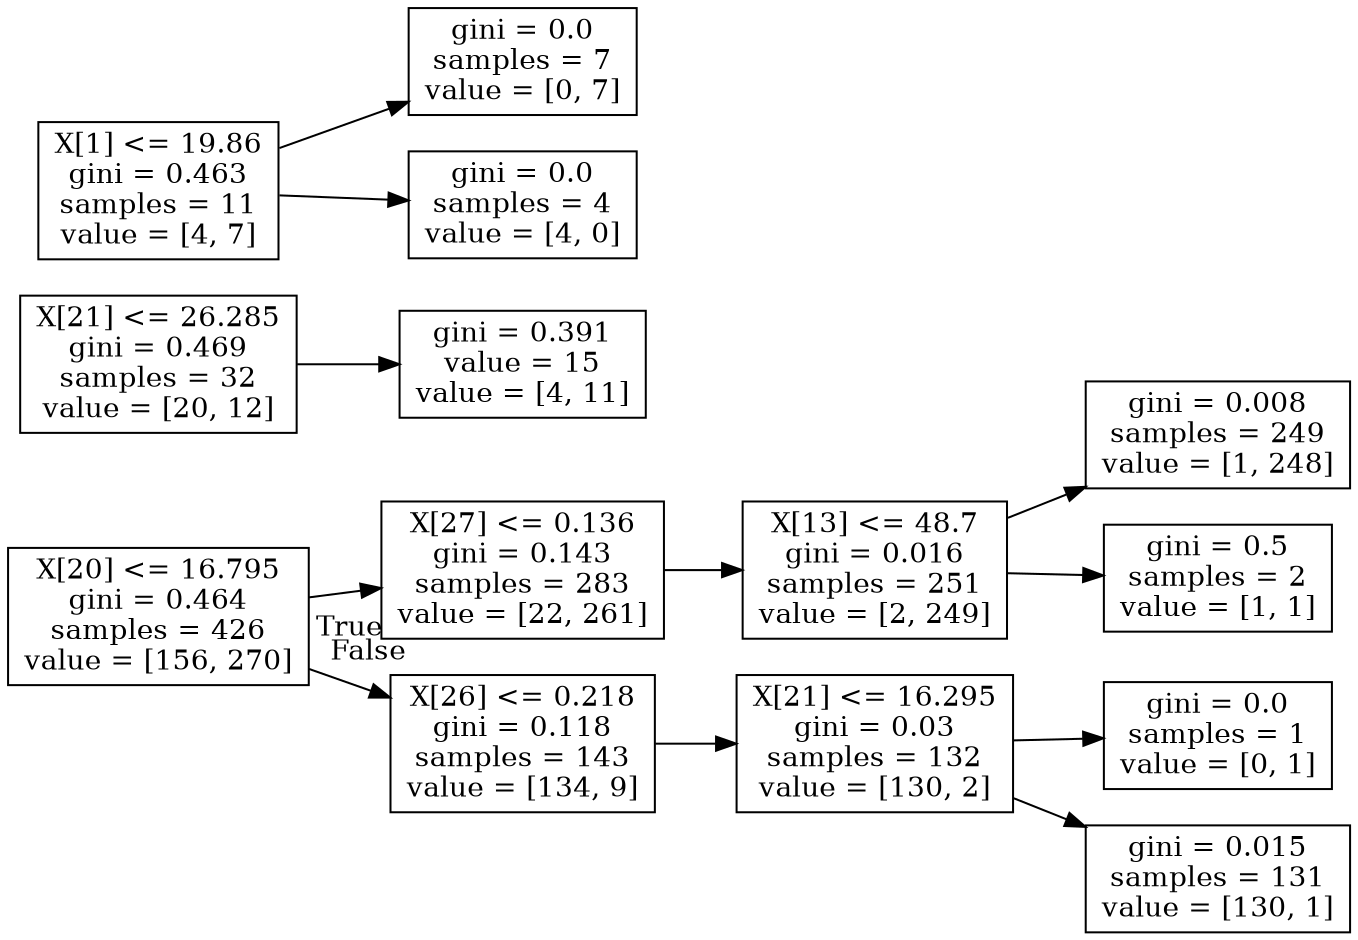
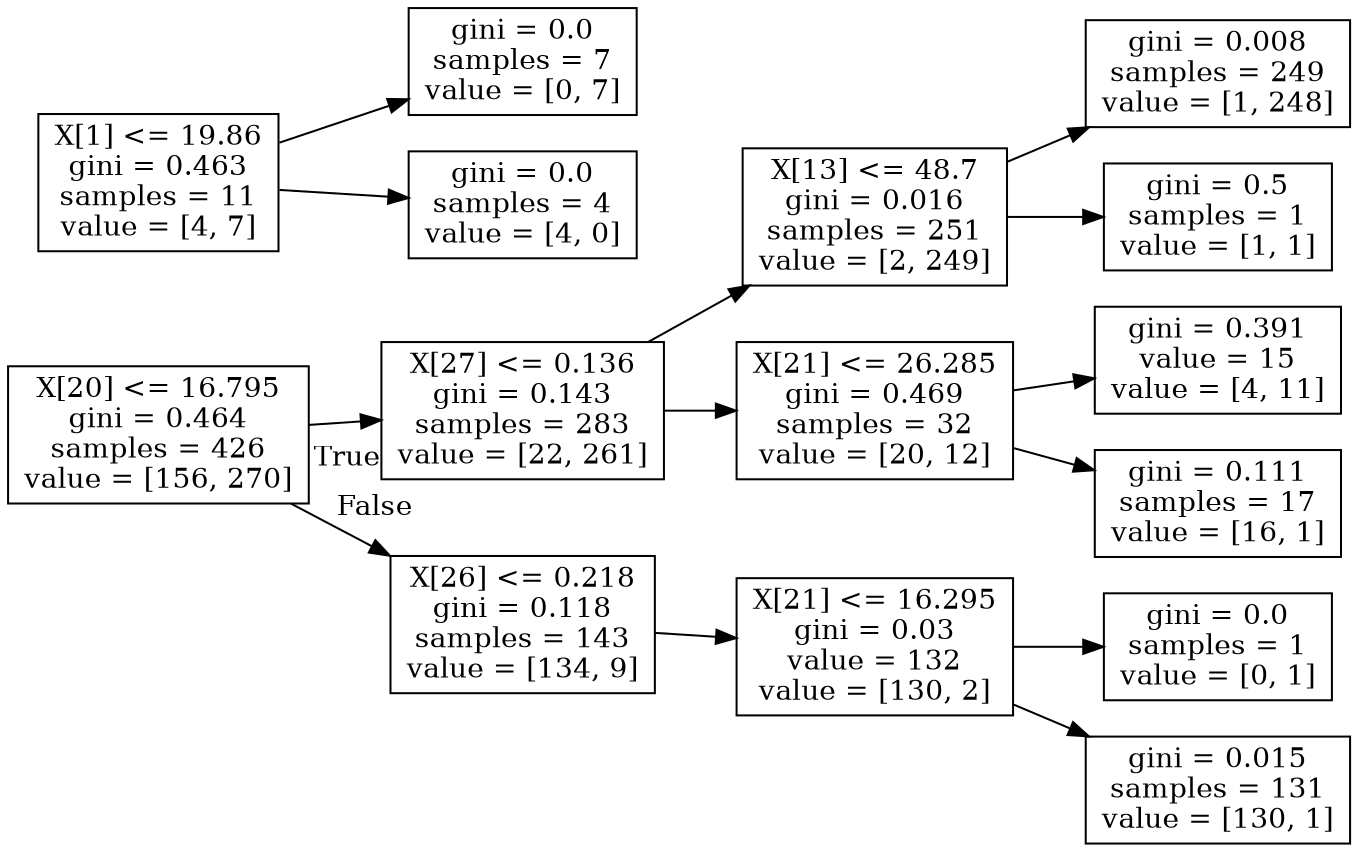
  digraph {
    rankdir=LR
    node [shape=box]
    n1 [label="X[20] <= 16.795\ngini = 0.464\nsamples = 426\nvalue = [156, 270]"]
    n2 [label="X[27] <= 0.136\ngini = 0.143\nsamples = 283\nvalue = [22, 261]"]
    n3 [label="X[26] <= 0.218\ngini = 0.118\nsamples = 143\nvalue = [134, 9]"]
    n4 [label="X[13] <= 48.7\ngini = 0.016\nsamples = 251\nvalue = [2, 249]"]
    n5 [label="X[21] <= 26.285\ngini = 0.469\nsamples = 32\nvalue = [20, 12]"]
-   n6 [label="X[21] <= 16.295\ngini = 0.03\nsamples = 132\nvalue = [130, 2]"]
+   n6 [label="X[21] <= 16.295\ngini = 0.03\nvalue = 132\nvalue = [130, 2]"]
    n7 [label="gini = 0.008\nsamples = 249\nvalue = [1, 248]"]
-   n8 [label="gini = 0.5\nsamples = 2\nvalue = [1, 1]"]
+   n8 [label="gini = 0.5\nsamples = 1\nvalue = [1, 1]"]
    n9 [label="gini = 0.391\nvalue = 15\nvalue = [4, 11]"]
+   n10 [label="gini = 0.111\nsamples = 17\nvalue = [16, 1]"]
    n11 [label="X[1] <= 19.86\ngini = 0.463\nsamples = 11\nvalue = [4, 7]"]
    n12 [label="gini = 0.0\nsamples = 7\nvalue = [0, 7]"]
    n13 [label="gini = 0.0\nsamples = 4\nvalue = [4, 0]"]
    n14 [label="gini = 0.0\nsamples = 1\nvalue = [0, 1]"]
    n15 [label="gini = 0.015\nsamples = 131\nvalue = [130, 1]"]
    n1 -> n2 [headlabel=True labelangle=45 labeldistance=2.5]
    n1 -> n3 [headlabel=False labelangle=-45 labeldistance=2.5]
    n2 -> n4
+   n2 -> n5
    n3 -> n6
    n4 -> n7
    n4 -> n8
    n5 -> n9
+   n5 -> n10
    n6 -> n14
    n6 -> n15
    n11 -> n12
    n11 -> n13
  }
